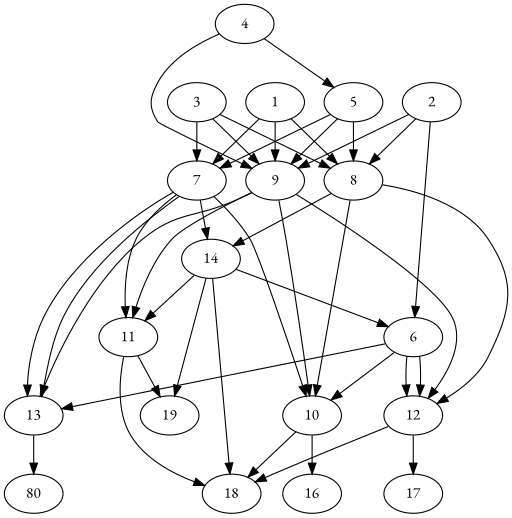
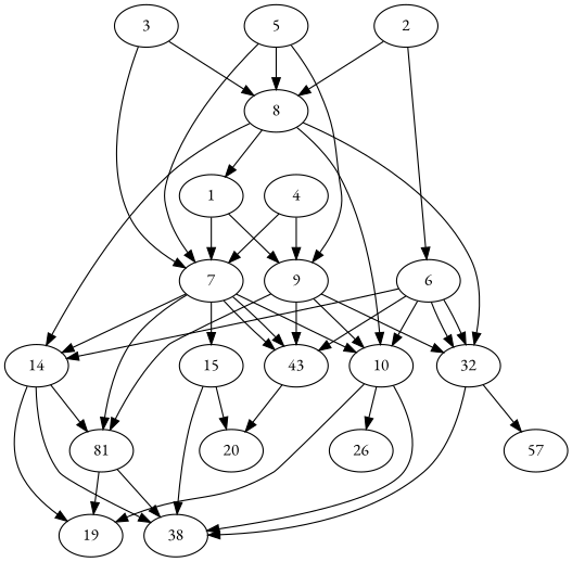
  digraph {
    fontname="EB Garamond"
    node [alpha=0.01 fontname="EB Garamond"]
    edge [fontname="EB Garamond"]
    1 [alpha=0.00 expect_size=47243264]
    7 [alpha=0.03 expect_size=24562688]
    8 [alpha=0.13 expect_size=10481664]
    9 [alpha=0.08 expect_size=12233728]
    10 [expect_size=34368512]
-   13 [expect_size=24127488]
+   13 [expect_size=24127488 label=43]
    14 [alpha=0.14 expect_size=11070464]
-   11 [alpha=0.10 expect_size=12791808]
-   12 [alpha=0.15 expect_size=13625344]
-   16 [alpha=0.07 expect_size=21004288]
-   18 [alpha=0.11 expect_size=38448128]
+   11 [alpha=0.10 expect_size=12791808 label=81]
+   15 [expect_size=14741504]
+   12 [alpha=0.15 expect_size=13625344 label=32]
+   16 [alpha=0.07 expect_size=21004288 label=26]
+   18 [alpha=0.11 expect_size=38448128 label=38]
    19 [alpha=0.11 expect_size=21940224]
-   20 [alpha=0.14 expect_size=41945088 label=80]
-   17 [alpha=0.19 expect_size=31970304]
+   20 [alpha=0.14 expect_size=41945088]
+   17 [alpha=0.19 expect_size=31970304 label=57]
    2 [alpha=0.04 expect_size=48336896]
    6 [alpha=0.05 expect_size=37995520]
    3 [alpha=0.14 expect_size=30396416]
    4 [alpha=0.02 expect_size=39914496]
    5 [alpha=0.03 expect_size=38872064]
    1 -> 7
-   1 -> 8
+   8 -> 1
    1 -> 9
    7 -> 10
    7 -> 13
    7 -> 13
    7 -> 14
    7 -> 11
+   7 -> 15
    8 -> 10
    8 -> 14
    8 -> 12
    9 -> 10
    9 -> 13
    9 -> 11
    9 -> 12
    10 -> 16
    10 -> 18
+   10 -> 19
    13 -> 20
    14 -> 11
    14 -> 18
    14 -> 19
    11 -> 18
    11 -> 19
+   15 -> 18
+   15 -> 20
    12 -> 18
    12 -> 17
    2 -> 8
-   2 -> 9
    2 -> 6
    6 -> 10
    6 -> 13
-   14 -> 6
+   6 -> 14
    6 -> 12
    6 -> 12
    3 -> 7
    3 -> 8
-   3 -> 9
-   4 -> 5
+   4 -> 7
    4 -> 9
    5 -> 7
    5 -> 8
    5 -> 9
  }
